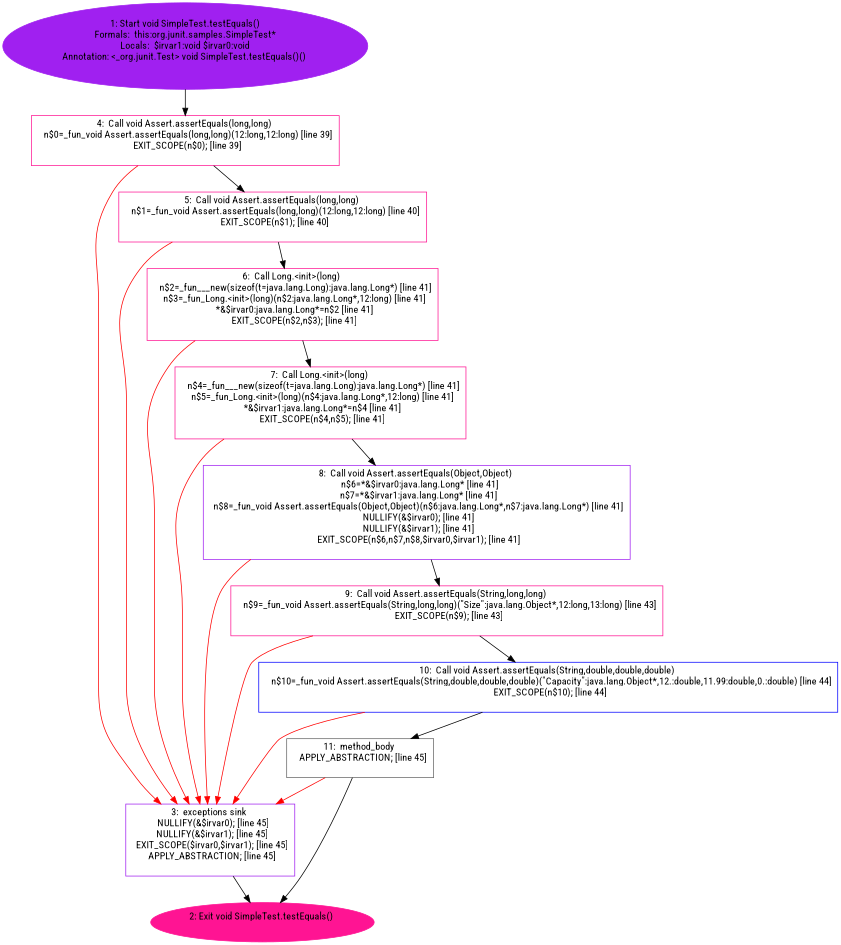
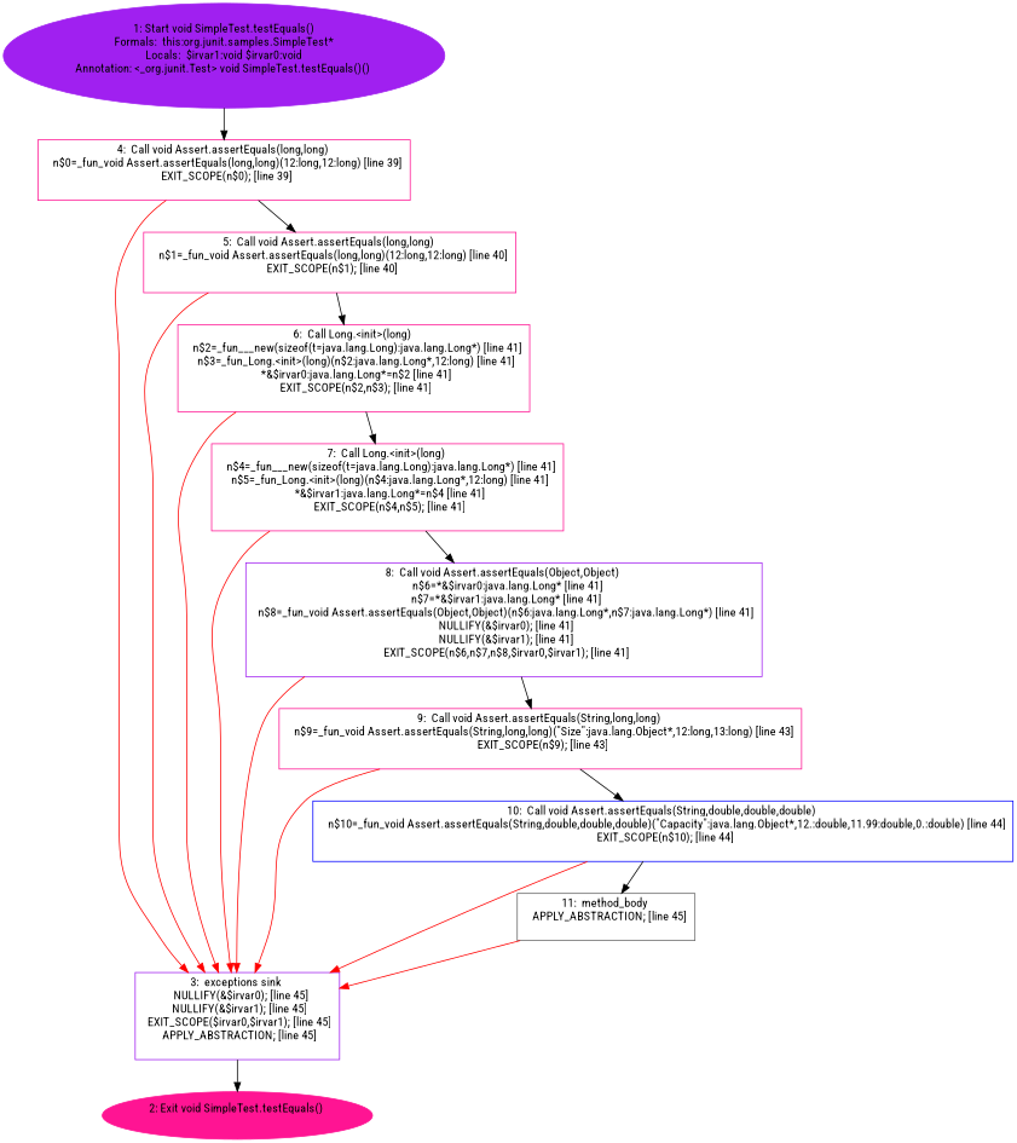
  digraph {
    fontname="Roboto Condensed"
    node [color=deeppink fontname="Roboto Condensed" shape=box]
    edge [fontname="Roboto Condensed"]
    n1 [color=purple label="1: Start void SimpleTest.testEquals()\nFormals:  this:org.junit.samples.SimpleTest*\nLocals:  $irvar1:void $irvar0:void\nAnnotation: <_org.junit.Test> void SimpleTest.testEquals()() \n  " style=filled shape=""]
    n2 [label="4:  Call void Assert.assertEquals(long,long) \n   n$0=_fun_void Assert.assertEquals(long,long)(12:long,12:long) [line 39]\n  EXIT_SCOPE(n$0); [line 39]\n "]
    n3 [label="3:  exceptions sink \n   NULLIFY(&$irvar0); [line 45]\n  NULLIFY(&$irvar1); [line 45]\n  EXIT_SCOPE($irvar0,$irvar1); [line 45]\n  APPLY_ABSTRACTION; [line 45]\n " color=purple]
    n4 [label="5:  Call void Assert.assertEquals(long,long) \n   n$1=_fun_void Assert.assertEquals(long,long)(12:long,12:long) [line 40]\n  EXIT_SCOPE(n$1); [line 40]\n "]
    n5 [label="2: Exit void SimpleTest.testEquals() \n  " style=filled shape=""]
    n6 [label="6:  Call Long.<init>(long) \n   n$2=_fun___new(sizeof(t=java.lang.Long):java.lang.Long*) [line 41]\n  n$3=_fun_Long.<init>(long)(n$2:java.lang.Long*,12:long) [line 41]\n  *&$irvar0:java.lang.Long*=n$2 [line 41]\n  EXIT_SCOPE(n$2,n$3); [line 41]\n "]
    n7 [label="7:  Call Long.<init>(long) \n   n$4=_fun___new(sizeof(t=java.lang.Long):java.lang.Long*) [line 41]\n  n$5=_fun_Long.<init>(long)(n$4:java.lang.Long*,12:long) [line 41]\n  *&$irvar1:java.lang.Long*=n$4 [line 41]\n  EXIT_SCOPE(n$4,n$5); [line 41]\n "]
    n8 [label="8:  Call void Assert.assertEquals(Object,Object) \n   n$6=*&$irvar0:java.lang.Long* [line 41]\n  n$7=*&$irvar1:java.lang.Long* [line 41]\n  n$8=_fun_void Assert.assertEquals(Object,Object)(n$6:java.lang.Long*,n$7:java.lang.Long*) [line 41]\n  NULLIFY(&$irvar0); [line 41]\n  NULLIFY(&$irvar1); [line 41]\n  EXIT_SCOPE(n$6,n$7,n$8,$irvar0,$irvar1); [line 41]\n " color=purple]
    n9 [label="9:  Call void Assert.assertEquals(String,long,long) \n   n$9=_fun_void Assert.assertEquals(String,long,long)(\"Size\":java.lang.Object*,12:long,13:long) [line 43]\n  EXIT_SCOPE(n$9); [line 43]\n "]
    n10 [label="10:  Call void Assert.assertEquals(String,double,double,double) \n   n$10=_fun_void Assert.assertEquals(String,double,double,double)(\"Capacity\":java.lang.Object*,12.:double,11.99:double,0.:double) [line 44]\n  EXIT_SCOPE(n$10); [line 44]\n " color=blue]
    n11 [label="11:  method_body \n   APPLY_ABSTRACTION; [line 45]\n " color=gray40]
    n1 -> n2
    n2 -> n3 [color=red]
    n2 -> n4
    n3 -> n5
    n4 -> n3 [color=red]
    n4 -> n6
    n6 -> n3 [color=red]
    n6 -> n7
    n7 -> n3 [color=red]
    n7 -> n8
    n8 -> n3 [color=red]
    n8 -> n9
    n9 -> n3 [color=red]
    n9 -> n10
    n10 -> n3 [color=red]
    n10 -> n11
    n11 -> n3 [color=red]
-   n11 -> n5
  }
